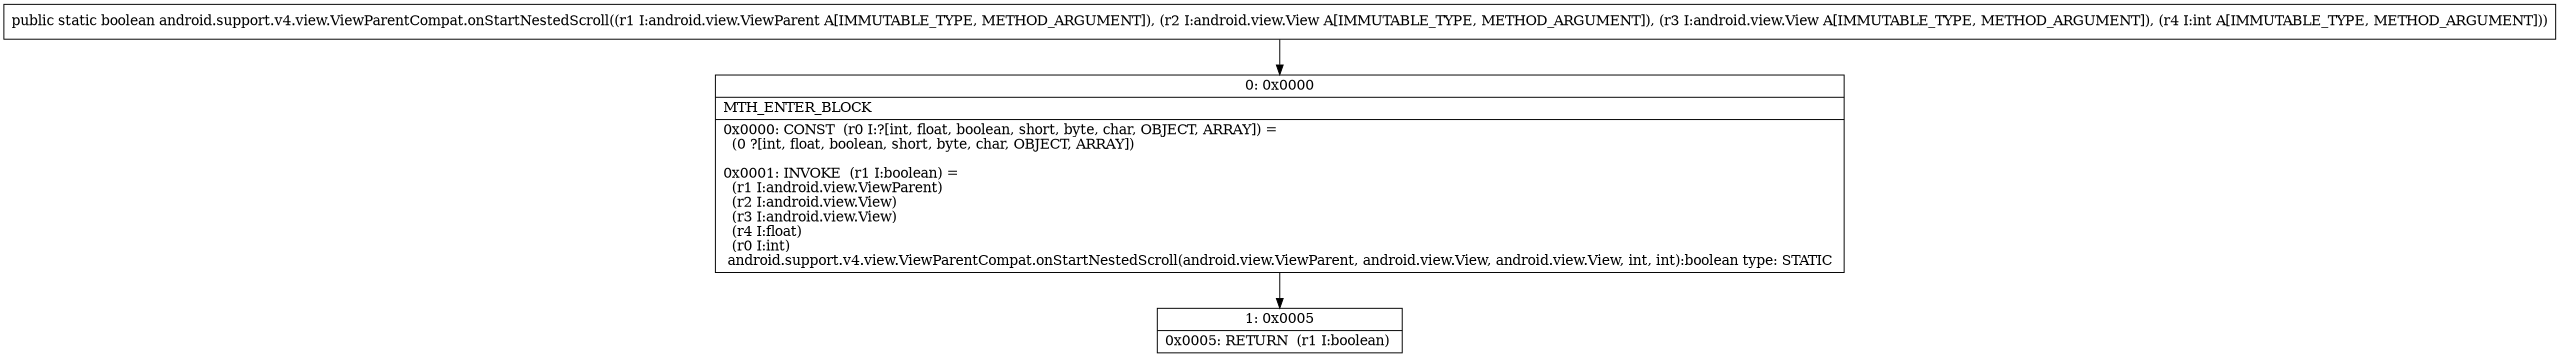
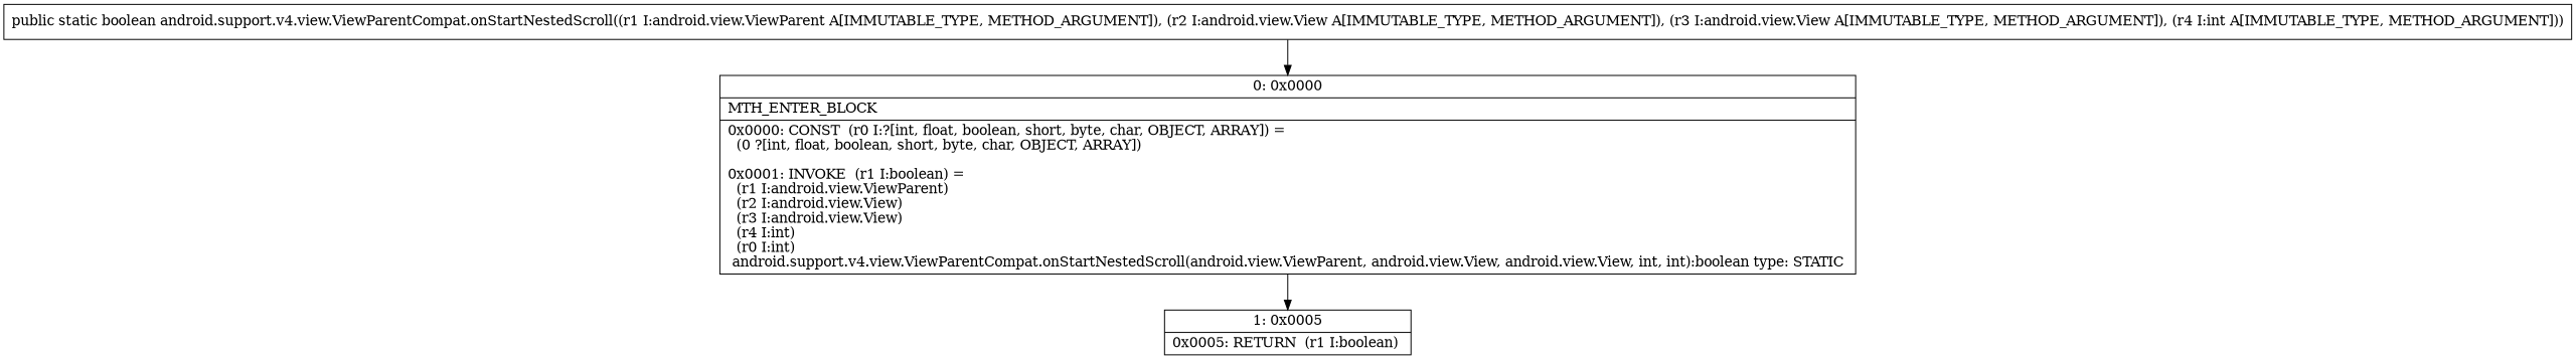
  digraph {
    node [shape=record]
-   n1 [label="{0\:\ 0x0000|MTH_ENTER_BLOCK\l|0x0000: CONST  (r0 I:?[int, float, boolean, short, byte, char, OBJECT, ARRAY]) = \l  (0 ?[int, float, boolean, short, byte, char, OBJECT, ARRAY])\l \l0x0001: INVOKE  (r1 I:boolean) = \l  (r1 I:android.view.ViewParent)\l  (r2 I:android.view.View)\l  (r3 I:android.view.View)\l  (r4 I:float)\l  (r0 I:int)\l android.support.v4.view.ViewParentCompat.onStartNestedScroll(android.view.ViewParent, android.view.View, android.view.View, int, int):boolean type: STATIC \l}"]
+   n1 [label="{0\:\ 0x0000|MTH_ENTER_BLOCK\l|0x0000: CONST  (r0 I:?[int, float, boolean, short, byte, char, OBJECT, ARRAY]) = \l  (0 ?[int, float, boolean, short, byte, char, OBJECT, ARRAY])\l \l0x0001: INVOKE  (r1 I:boolean) = \l  (r1 I:android.view.ViewParent)\l  (r2 I:android.view.View)\l  (r3 I:android.view.View)\l  (r4 I:int)\l  (r0 I:int)\l android.support.v4.view.ViewParentCompat.onStartNestedScroll(android.view.ViewParent, android.view.View, android.view.View, int, int):boolean type: STATIC \l}"]
    n2 [label="{1\:\ 0x0005|0x0005: RETURN  (r1 I:boolean) \l}"]
    n3 [label="{public static boolean android.support.v4.view.ViewParentCompat.onStartNestedScroll((r1 I:android.view.ViewParent A[IMMUTABLE_TYPE, METHOD_ARGUMENT]), (r2 I:android.view.View A[IMMUTABLE_TYPE, METHOD_ARGUMENT]), (r3 I:android.view.View A[IMMUTABLE_TYPE, METHOD_ARGUMENT]), (r4 I:int A[IMMUTABLE_TYPE, METHOD_ARGUMENT])) }"]
    n1 -> n2
    n3 -> n1
  }
